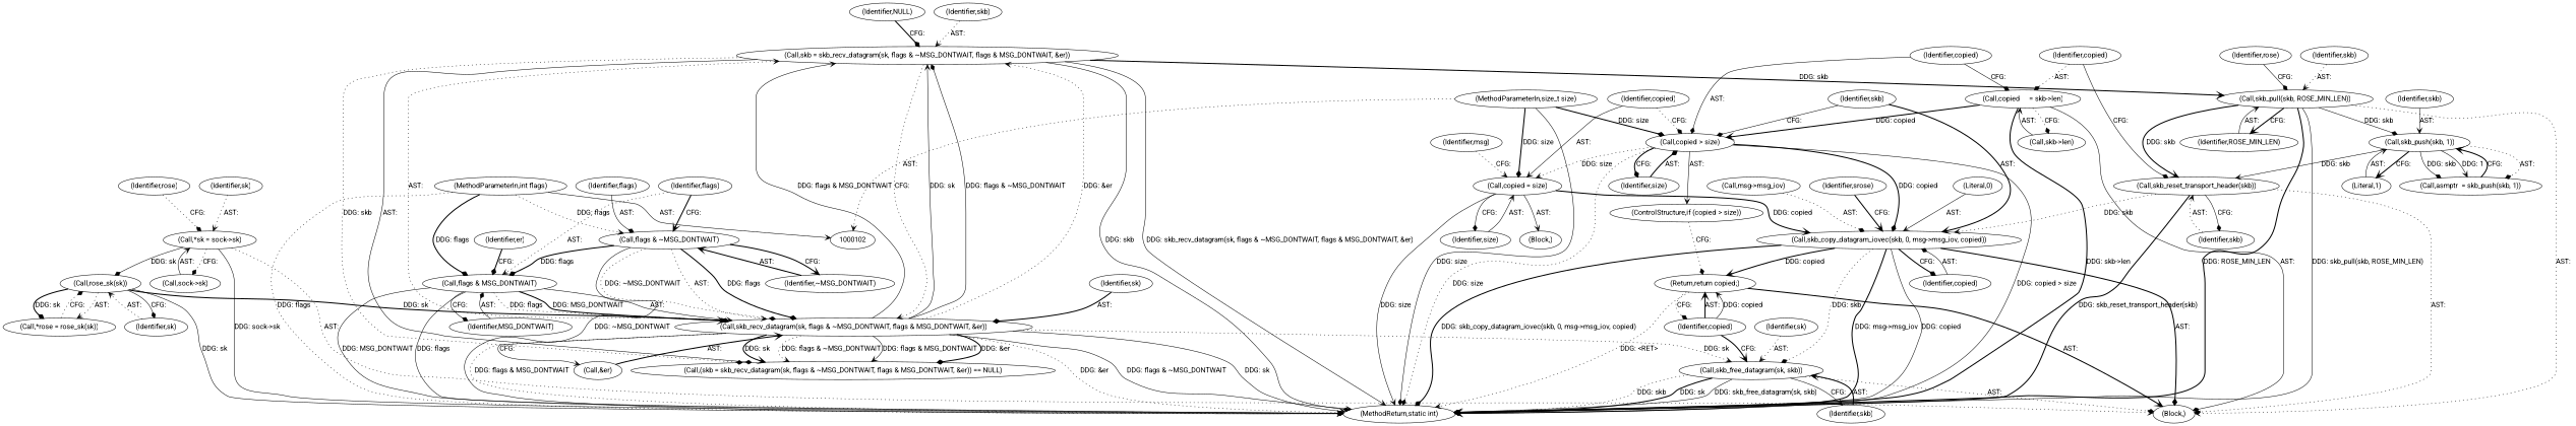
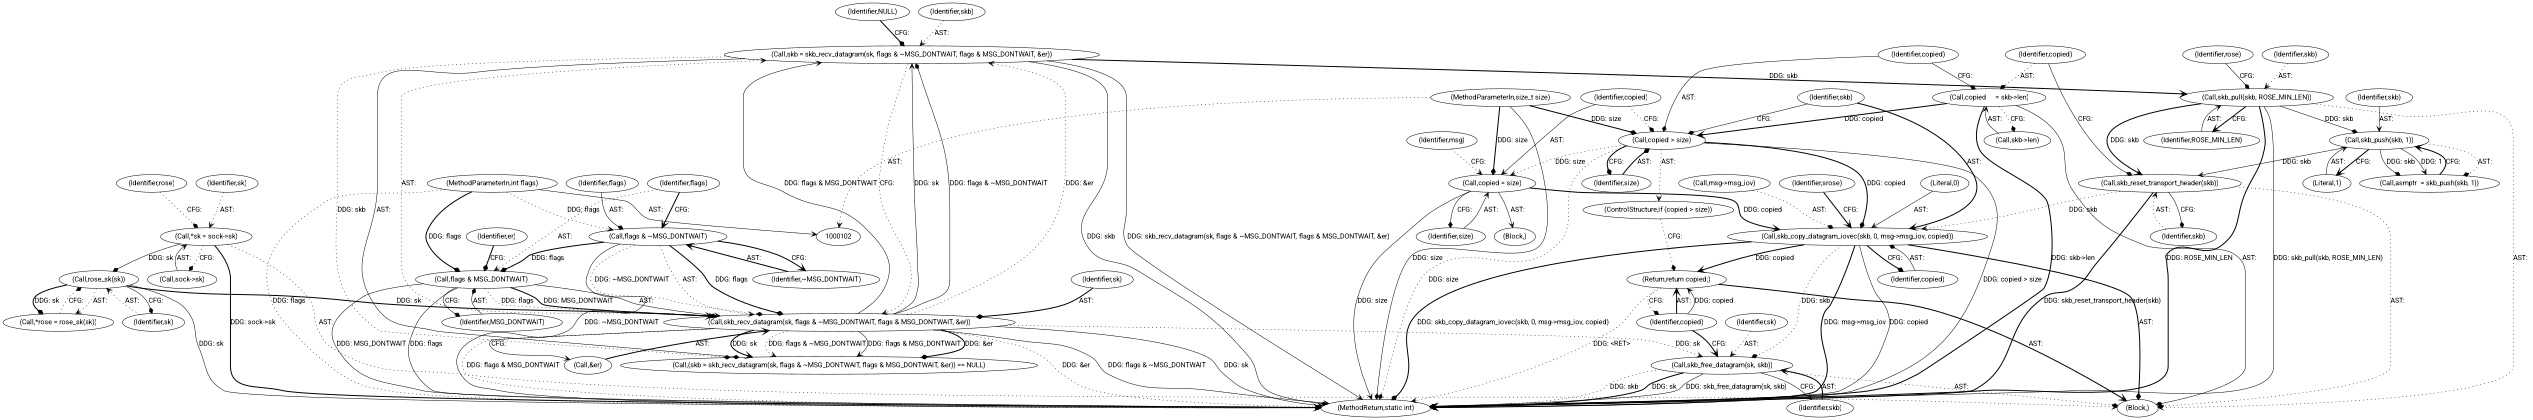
  digraph {
    fontname=Roboto
    node [fontname=Roboto]
    edge [arrowhead=vee fontname=Roboto style=solid]
    n1 [label="(Call,skb_copy_datagram_iovec(skb, 0, msg->msg_iov, copied))"]
    n2 [label="(Call,skb_free_datagram(sk, skb))"]
    n3 [label="(Return,return copied;)"]
    n4 [label="(Block,)"]
    n5 [label="(Identifier,copied)"]
    n6 [label="(MethodReturn,static int)"]
    n7 [label="(Identifier,skb)"]
    n8 [label="(Identifier,copied)"]
    n9 [label="(Call,skb_reset_transport_header(skb))"]
    n10 [label="(Identifier,skb)"]
    n11 [label="(Call,skb_push(skb, 1))"]
    n12 [label="(Call,asmptr  = skb_push(skb, 1))"]
    n13 [label="(Literal,1)"]
    n14 [label="(Call,skb_pull(skb, ROSE_MIN_LEN))"]
    n15 [label="(Identifier,ROSE_MIN_LEN)"]
    n16 [label="(Call,skb = skb_recv_datagram(sk, flags & ~MSG_DONTWAIT, flags & MSG_DONTWAIT, &er))"]
    n17 [label="(Call,skb_recv_datagram(sk, flags & ~MSG_DONTWAIT, flags & MSG_DONTWAIT, &er))"]
    n18 [label="(Call,(skb = skb_recv_datagram(sk, flags & ~MSG_DONTWAIT, flags & MSG_DONTWAIT, &er)) == NULL)"]
    n19 [label="(Call,&er)"]
    n20 [label="(Call,rose_sk(sk))"]
    n21 [label="(Call,*rose = rose_sk(sk))"]
    n22 [label="(Identifier,sk)"]
    n23 [label="(Call,*sk = sock->sk)"]
    n24 [label="(Call,sock->sk)"]
    n25 [label="(Call,flags & ~MSG_DONTWAIT)"]
    n26 [label="(Call,flags & MSG_DONTWAIT)"]
    n27 [label="(Identifier,~MSG_DONTWAIT)"]
    n28 [label="(Identifier,MSG_DONTWAIT)"]
    n29 [label="(MethodParameterIn,int flags)"]
    1000102
    n31 [label="(Call,copied = size)"]
    n32 [label="(Block,)"]
    n33 [label="(Identifier,size)"]
    n34 [label="(Call,copied > size)"]
    n35 [label="(ControlStructure,if (copied > size))"]
    n36 [label="(Identifier,size)"]
    n37 [label="(Call,copied     = skb->len)"]
    n38 [label="(Call,skb->len)"]
    n39 [label="(MethodParameterIn,size_t size)"]
    n40 [label="(Literal,0)"]
    n41 [label="(Identifier,copied)"]
    n42 [label="(Identifier,copied)"]
    n43 [label="(Identifier,copied)"]
    n44 [label="(Identifier,msg)"]
    n45 [label="(Identifier,rose)"]
    n46 [label="(Identifier,er)"]
    n47 [label="(Identifier,skb)"]
    n48 [label="(Identifier,flags)"]
    n49 [label="(Identifier,skb)"]
    n50 [label="(Identifier,rose)"]
    n51 [label="(Identifier,sk)"]
    n52 [label="(Call,msg->msg_iov)"]
    n53 [label="(Identifier,flags)"]
    n54 [label="(Identifier,NULL)"]
    n55 [label="(Identifier,sk)"]
    n56 [label="(Identifier,sk)"]
    n57 [label="(Identifier,skb)"]
    n58 [label="(Identifier,srose)"]
    n59 [label="(Identifier,skb)"]
    n1 -> n2 [arrowhead=diamond label="DDG: skb" style=dotted]
    n1 -> n3 [label="DDG: copied" style=bold]
    n1 -> n4 [arrowhead=diamond label="AST: " style=bold]
    n1 -> n5 [arrowhead=diamond label="CFG: " style=bold]
    n1 -> n6 [arrowhead=diamond label="DDG: copied"]
    n1 -> n6 [arrowhead=diamond label="DDG: skb_copy_datagram_iovec(skb, 0, msg->msg_iov, copied)" style=bold]
    n1 -> n6 [arrowhead=diamond label="DDG: msg->msg_iov" style=bold]
    n2 -> n4 [arrowhead=diamond label="AST: " style=dotted]
    n2 -> n6 [label="DDG: sk" style=bold]
    n2 -> n6 [arrowhead=diamond label="DDG: skb_free_datagram(sk, skb)"]
    n2 -> n6 [arrowhead=diamond label="DDG: skb" style=dotted]
    n2 -> n7 [label="CFG: "]
    n3 -> n4 [label="AST: " style=bold]
    n3 -> n6 [label="DDG: <RET>" style=dotted]
    n3 -> n8 [arrowhead=diamond label="CFG: " style=dotted]
    n5 -> n1 [arrowhead=diamond label="AST: "]
    n7 -> n2 [label="AST: " style=bold]
    n8 -> n2 [label="CFG: " style=bold]
    n8 -> n3 [label="AST: " style=bold]
    n8 -> n3 [label="DDG: copied"]
    n9 -> n1 [label="DDG: skb" style=dotted]
    n9 -> n4 [arrowhead=diamond label="AST: " style=dotted]
    n9 -> n6 [label="DDG: skb_reset_transport_header(skb)" style=bold]
    n9 -> n10 [arrowhead=diamond label="CFG: "]
    n10 -> n9 [label="AST: " style=dotted]
    n11 -> n9 [label="DDG: skb"]
    n11 -> n12 [arrowhead=diamond label="AST: " style=dotted]
    n11 -> n12 [arrowhead=diamond label="DDG: skb"]
    n11 -> n12 [label="DDG: 1"]
    n11 -> n13 [label="CFG: " style=bold]
    n12 -> n11 [label="CFG: " style=bold]
    n13 -> n11 [label="AST: "]
    n14 -> n4 [label="AST: " style=dotted]
    n14 -> n6 [arrowhead=diamond label="DDG: ROSE_MIN_LEN" style=bold]
    n14 -> n6 [arrowhead=diamond label="DDG: skb_pull(skb, ROSE_MIN_LEN)"]
    n14 -> n9 [label="DDG: skb" style=bold]
    n14 -> n11 [arrowhead=diamond label="DDG: skb"]
    n14 -> n15 [label="CFG: " style=bold]
    n15 -> n14 [label="AST: "]
    n16 -> n6 [arrowhead=diamond label="DDG: skb"]
    n16 -> n6 [label="DDG: skb_recv_datagram(sk, flags & ~MSG_DONTWAIT, flags & MSG_DONTWAIT, &er)"]
    n16 -> n14 [label="DDG: skb" style=bold]
    n16 -> n17 [label="CFG: " style=dotted]
    n16 -> n18 [arrowhead=diamond label="AST: "]
    n16 -> n18 [arrowhead=diamond label="DDG: skb" style=dotted]
    n17 -> n2 [label="DDG: sk" style=dotted]
    n17 -> n6 [label="DDG: flags & MSG_DONTWAIT" style=dotted]
    n17 -> n6 [arrowhead=diamond label="DDG: &er" style=dotted]
    n17 -> n6 [label="DDG: flags & ~MSG_DONTWAIT"]
    n17 -> n6 [label="DDG: sk"]
    n17 -> n16 [label="AST: " style=dotted]
    n17 -> n16 [label="DDG: sk"]
    n17 -> n16 [arrowhead=diamond label="DDG: flags & ~MSG_DONTWAIT"]
    n17 -> n16 [label="DDG: flags & MSG_DONTWAIT"]
    n17 -> n16 [label="DDG: &er" style=dotted]
    n17 -> n18 [label="DDG: sk" style=bold]
    n17 -> n18 [label="DDG: flags & ~MSG_DONTWAIT" style=dotted]
    n17 -> n18 [label="DDG: flags & MSG_DONTWAIT"]
    n17 -> n18 [arrowhead=diamond label="DDG: &er" style=bold]
    n17 -> n19 [label="CFG: "]
    n19 -> n17 [label="AST: " style=bold]
    n20 -> n6 [arrowhead=diamond label="DDG: sk"]
    n20 -> n17 [arrowhead=diamond label="DDG: sk" style=bold]
    n20 -> n21 [label="AST: " style=dotted]
    n20 -> n21 [arrowhead=diamond label="DDG: sk" style=bold]
    n20 -> n22 [arrowhead=diamond label="CFG: "]
    n21 -> n20 [arrowhead=diamond label="CFG: " style=dotted]
    n22 -> n20 [label="AST: " style=dotted]
    n23 -> n4 [label="AST: " style=dotted]
-   n23 -> n6 [label="DDG: sock->sk"]
+   n23 -> n6 [label="DDG: sock->sk" style=bold]
    n23 -> n20 [arrowhead=diamond label="DDG: sk"]
    n23 -> n24 [arrowhead=diamond label="CFG: " style=dotted]
    n24 -> n23 [label="AST: "]
    n25 -> n6 [arrowhead=diamond label="DDG: ~MSG_DONTWAIT"]
    n25 -> n17 [label="AST: " style=dotted]
    n25 -> n17 [arrowhead=diamond label="DDG: flags" style=bold]
    n25 -> n17 [arrowhead=diamond label="DDG: ~MSG_DONTWAIT" style=dotted]
    n25 -> n26 [arrowhead=diamond label="DDG: flags" style=bold]
    n25 -> n27 [label="CFG: " style=bold]
    n26 -> n6 [label="DDG: flags"]
    n26 -> n6 [label="DDG: MSG_DONTWAIT"]
    n26 -> n17 [label="AST: "]
    n26 -> n17 [label="DDG: flags" style=dotted]
    n26 -> n17 [label="DDG: MSG_DONTWAIT" style=bold]
    n26 -> n28 [arrowhead=diamond label="CFG: "]
    n27 -> n25 [label="AST: " style=bold]
    n28 -> n26 [arrowhead=diamond label="AST: "]
    n29 -> n6 [label="DDG: flags" style=dotted]
    n29 -> n25 [label="DDG: flags" style=dotted]
    n29 -> n26 [arrowhead=diamond label="DDG: flags" style=bold]
    n29 -> 1000102 [label="AST: "]
    n31 -> n1 [label="DDG: copied" style=bold]
    n31 -> n6 [label="DDG: size"]
    n31 -> n32 [label="AST: "]
    n31 -> n33 [arrowhead=diamond label="CFG: "]
    n33 -> n31 [label="AST: "]
    n34 -> n1 [arrowhead=diamond label="DDG: copied" style=bold]
    n34 -> n6 [arrowhead=diamond label="DDG: copied > size"]
    n34 -> n6 [arrowhead=diamond label="DDG: size" style=dotted]
    n34 -> n31 [label="DDG: size" style=dotted]
-   n34 -> n35 [label="AST: "]
+   n34 -> n35 [label="AST: " style=dotted]
    n34 -> n36 [arrowhead=diamond label="CFG: " style=bold]
    n35 -> n3 [arrowhead=diamond label="CFG: " style=dotted]
    n36 -> n34 [arrowhead=diamond label="AST: " style=bold]
    n37 -> n4 [arrowhead=diamond label="AST: "]
    n37 -> n6 [label="DDG: skb->len" style=bold]
    n37 -> n34 [label="DDG: copied" style=bold]
    n37 -> n38 [arrowhead=diamond label="CFG: " style=dotted]
    n38 -> n37 [label="AST: "]
    n39 -> n6 [arrowhead=diamond label="DDG: size"]
    n39 -> 1000102 [label="AST: " style=dotted]
    n39 -> n31 [arrowhead=diamond label="DDG: size" style=bold]
    n39 -> n34 [arrowhead=diamond label="DDG: size" style=bold]
    n40 -> n1 [label="AST: "]
    n41 -> n31 [label="AST: "]
    n41 -> n34 [arrowhead=diamond label="CFG: " style=dotted]
    n42 -> n34 [arrowhead=diamond label="AST: "]
    n42 -> n37 [arrowhead=diamond label="CFG: "]
    n43 -> n9 [arrowhead=diamond label="CFG: "]
    n43 -> n37 [arrowhead=diamond label="AST: " style=dotted]
    n44 -> n31 [label="CFG: " style=dotted]
    n45 -> n14 [arrowhead=diamond label="CFG: "]
    n46 -> n26 [arrowhead=diamond label="CFG: " style=bold]
    n47 -> n14 [label="AST: " style=dotted]
    n48 -> n25 [arrowhead=diamond label="AST: "]
    n49 -> n1 [label="AST: " style=bold]
    n49 -> n34 [arrowhead=diamond label="CFG: "]
    n50 -> n23 [arrowhead=diamond label="CFG: " style=dotted]
    n51 -> n17 [arrowhead=diamond label="AST: " style=bold]
    n52 -> n1 [arrowhead=diamond label="AST: " style=dotted]
    n53 -> n25 [label="CFG: " style=bold]
    n53 -> n26 [label="AST: " style=dotted]
    n54 -> n16 [arrowhead=diamond label="CFG: " style=bold]
    n55 -> n23 [label="AST: " style=dotted]
    n56 -> n2 [label="AST: " style=dotted]
    n57 -> n16 [label="AST: " style=dotted]
    n58 -> n1 [label="CFG: " style=bold]
    n59 -> n11 [label="AST: "]
  }
